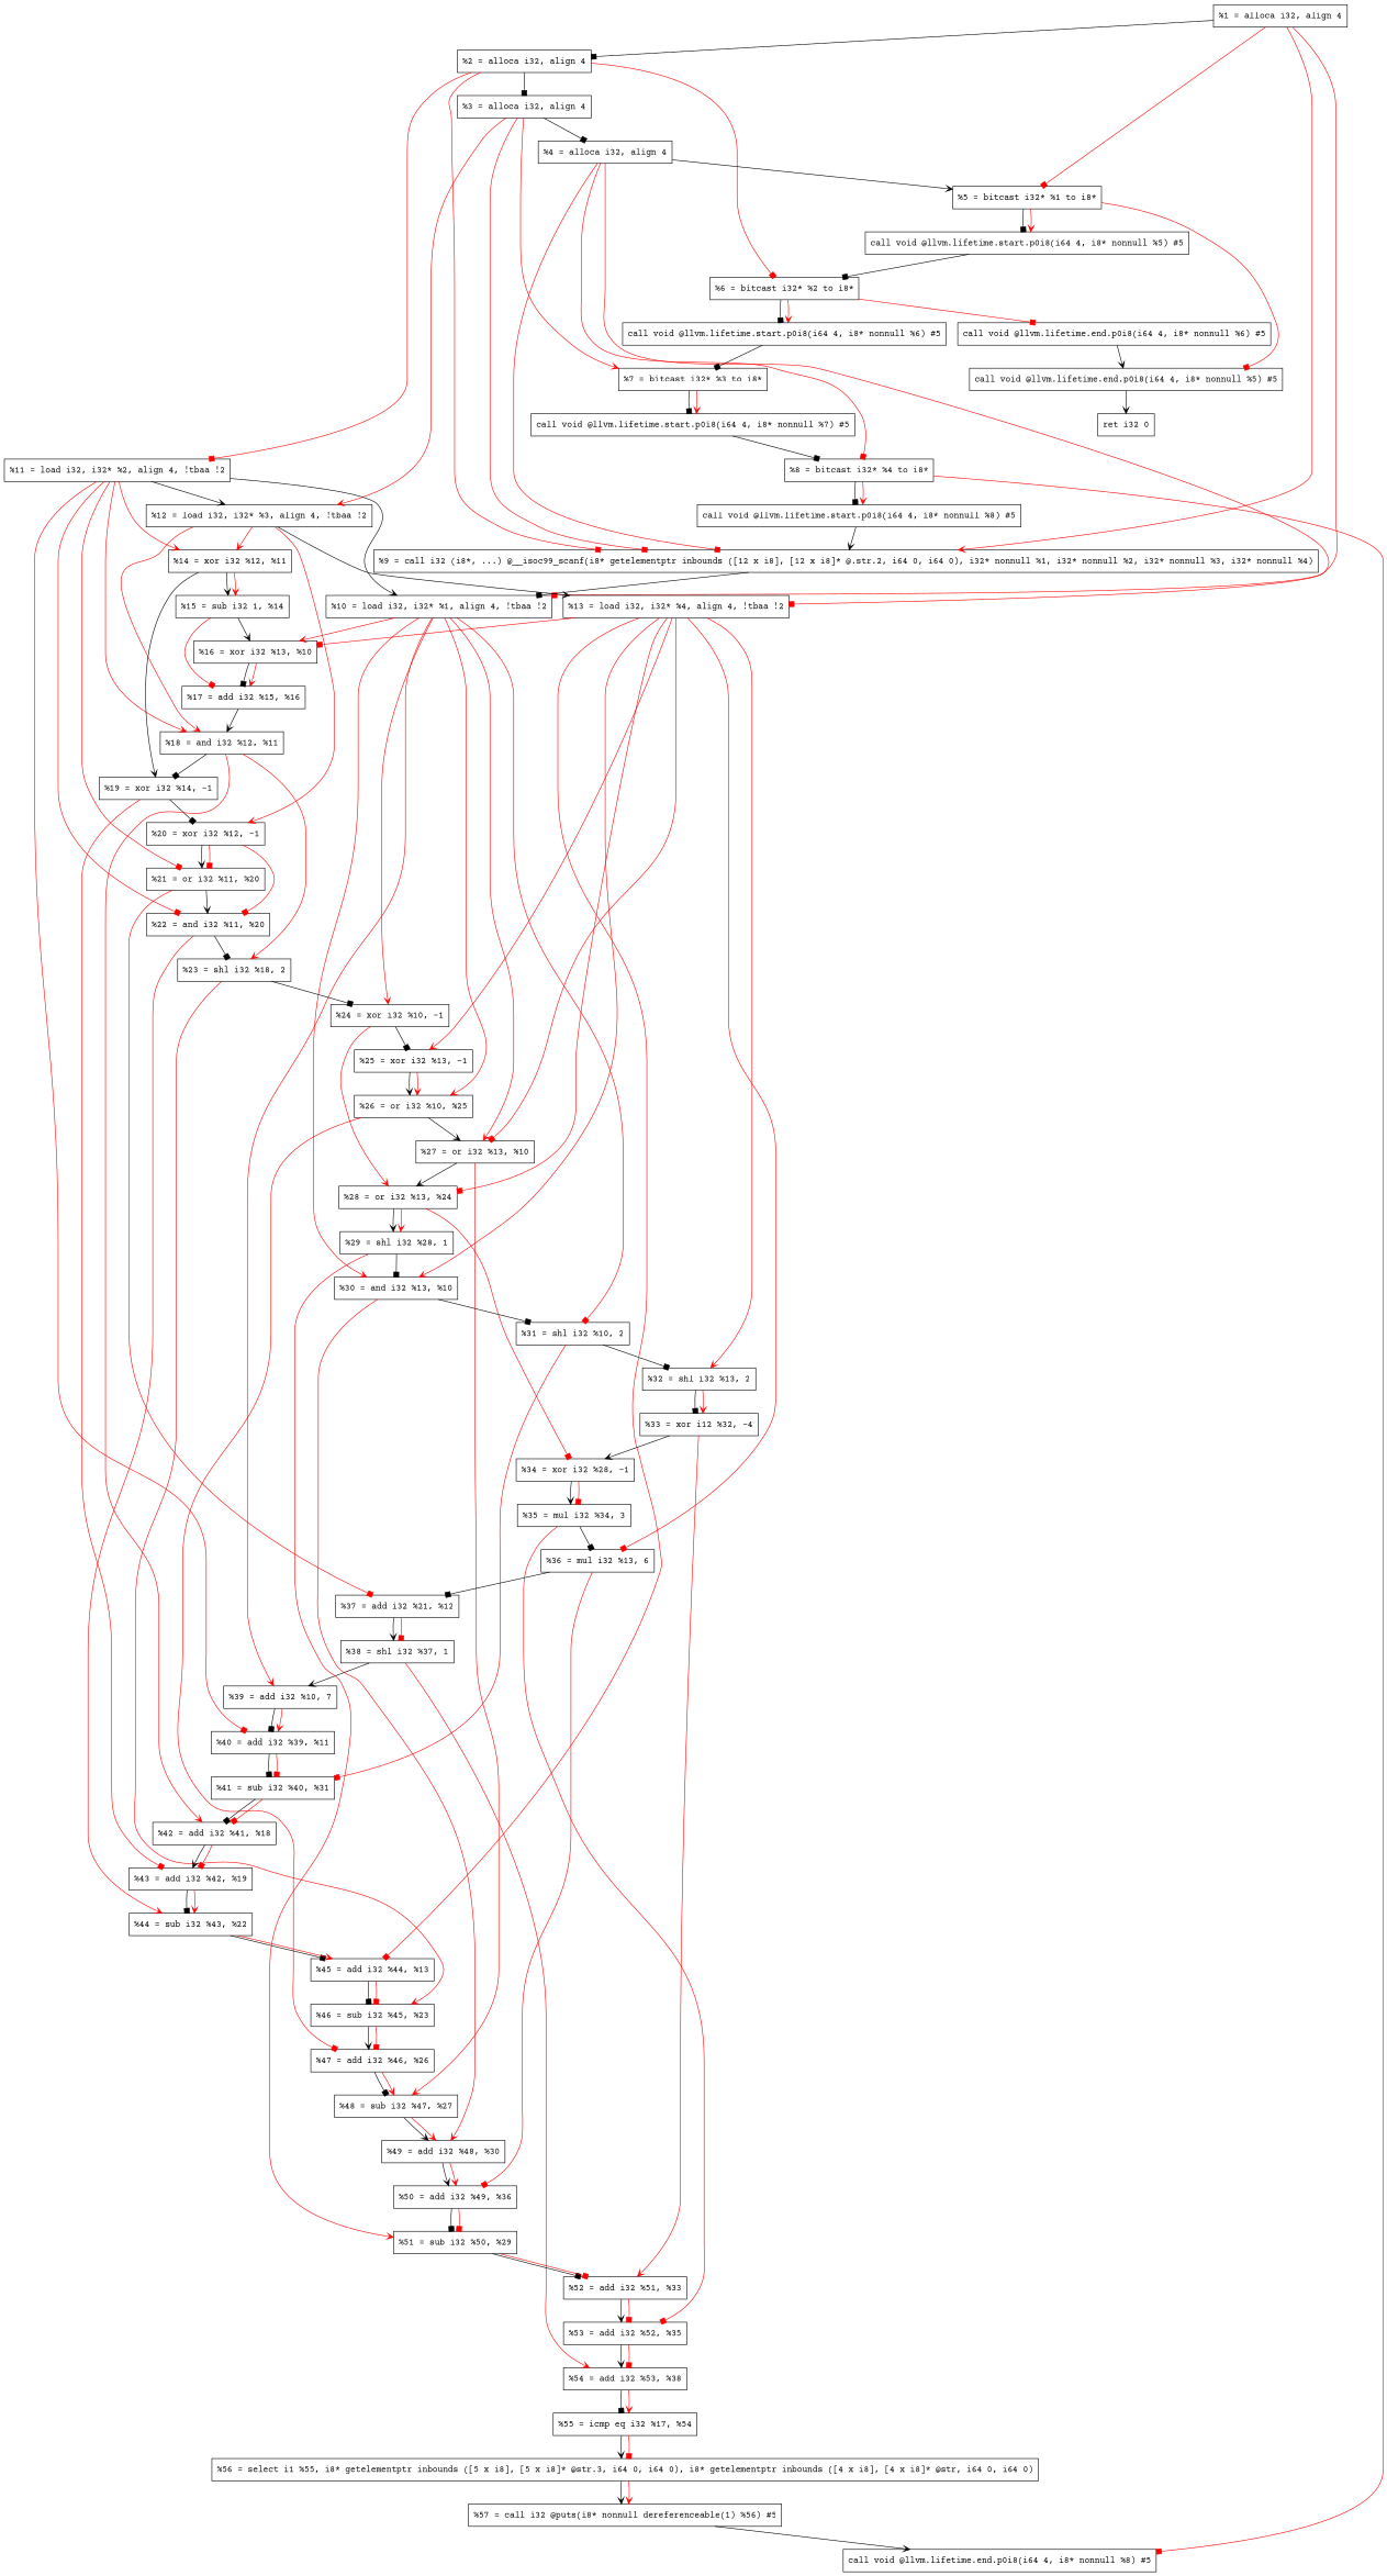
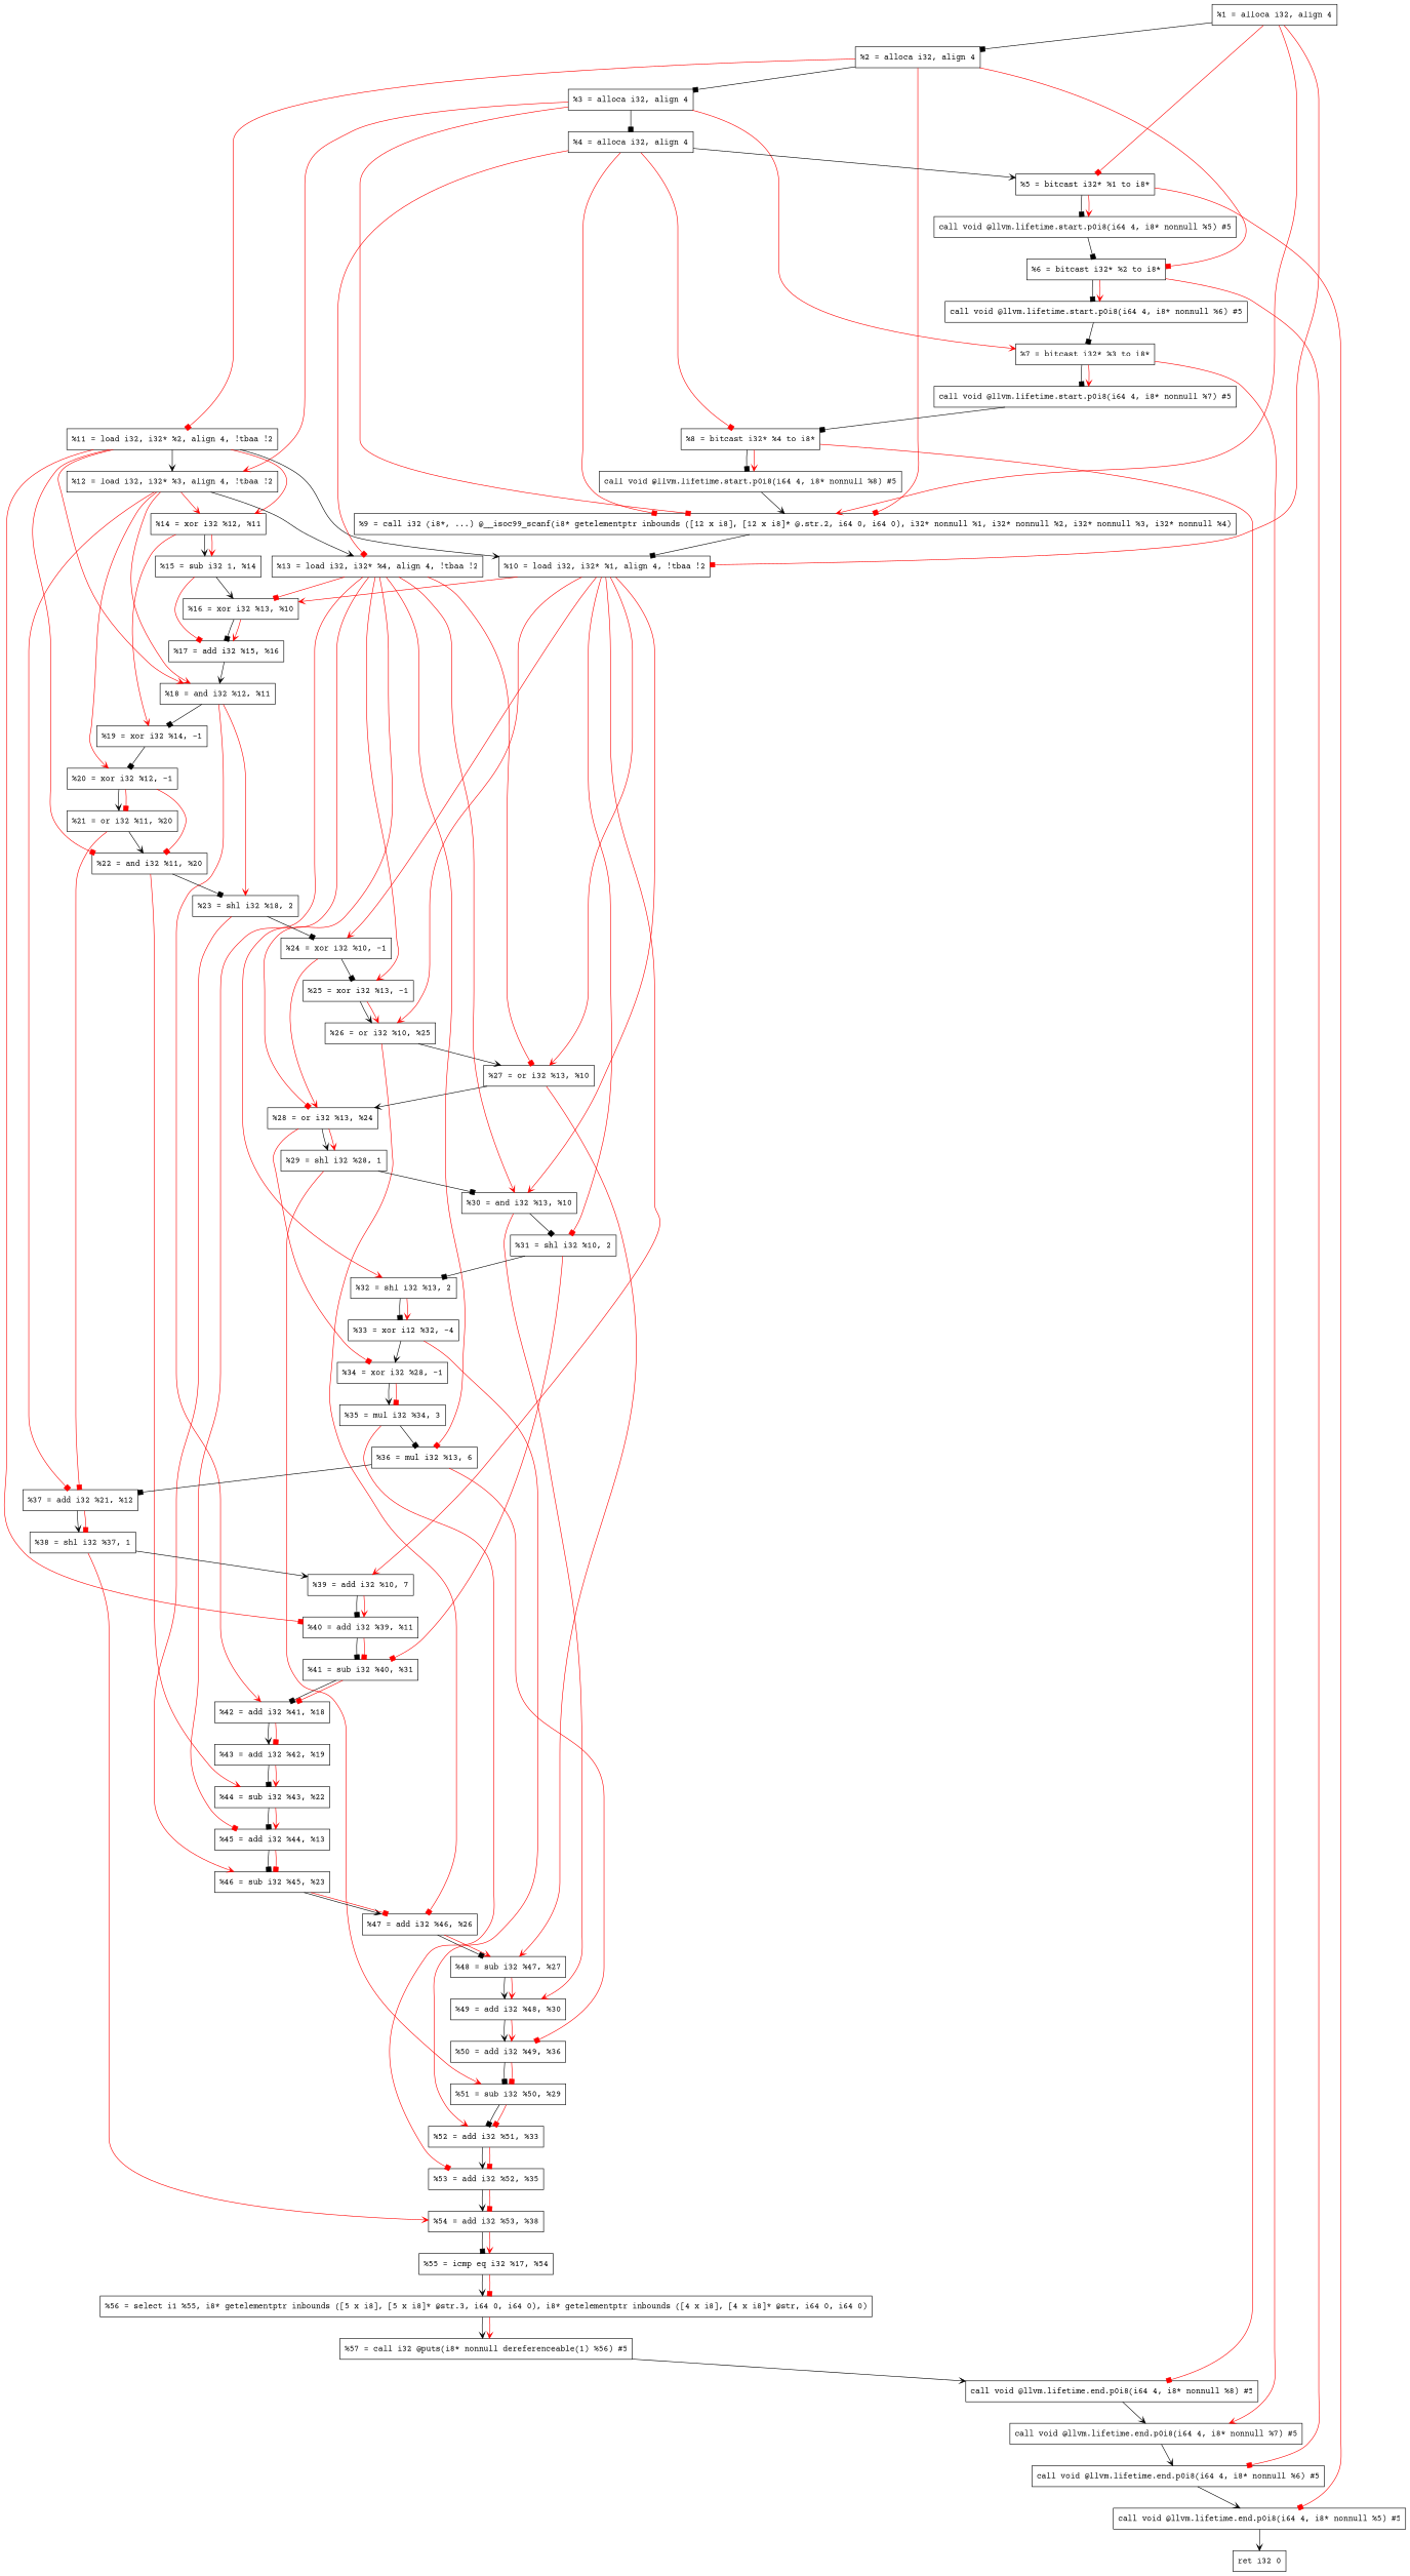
  digraph {
    fontname="Courier Prime"
    node [fontname="Courier Prime" shape=record]
    edge [arrowhead=box fontname="Courier Prime" color=red]
    n1 [label="  %1 = alloca i32, align 4"]
    n2 [label="  %2 = alloca i32, align 4"]
    n3 [label="  %5 = bitcast i32* %1 to i8*"]
    n4 [label="  %9 = call i32 (i8*, ...) @__isoc99_scanf(i8* getelementptr inbounds ([12 x i8], [12 x i8]* @.str.2, i64 0, i64 0), i32* nonnull %1, i32* nonnull %2, i32* nonnull %3, i32* nonnull %4)"]
    n5 [label="  %10 = load i32, i32* %1, align 4, !tbaa !2"]
    n6 [label="  %3 = alloca i32, align 4"]
    n7 [label="  %6 = bitcast i32* %2 to i8*"]
    n8 [label="  %11 = load i32, i32* %2, align 4, !tbaa !2"]
    n9 [label="  call void @llvm.lifetime.start.p0i8(i64 4, i8* nonnull %5) #5"]
    n10 [label="  call void @llvm.lifetime.end.p0i8(i64 4, i8* nonnull %5) #5"]
    n11 [label="  %16 = xor i32 %13, %10"]
    n12 [label="  %24 = xor i32 %10, -1"]
    n13 [label="  %26 = or i32 %10, %25"]
    n14 [label="  %27 = or i32 %13, %10"]
    n15 [label="  %30 = and i32 %13, %10"]
    n16 [label="  %31 = shl i32 %10, 2"]
    n17 [label="  %39 = add i32 %10, 7"]
    n18 [label="  %4 = alloca i32, align 4"]
    n19 [label="  %7 = bitcast i32* %3 to i8*"]
    n20 [label="  %12 = load i32, i32* %3, align 4, !tbaa !2"]
    n21 [label="  call void @llvm.lifetime.start.p0i8(i64 4, i8* nonnull %6) #5"]
    n22 [label="  call void @llvm.lifetime.end.p0i8(i64 4, i8* nonnull %6) #5"]
    n23 [label="  %14 = xor i32 %12, %11"]
    n24 [label="  %18 = and i32 %12, %11"]
    n25 [label="  %21 = or i32 %11, %20"]
    n26 [label="  %22 = and i32 %11, %20"]
    n27 [label="  %40 = add i32 %39, %11"]
    n28 [label="  %8 = bitcast i32* %4 to i8*"]
    n29 [label="  %13 = load i32, i32* %4, align 4, !tbaa !2"]
    n30 [label="  call void @llvm.lifetime.start.p0i8(i64 4, i8* nonnull %7) #5"]
+   n31 [label="  call void @llvm.lifetime.end.p0i8(i64 4, i8* nonnull %7) #5"]
    n32 [label="  %20 = xor i32 %12, -1"]
    n33 [label="  %37 = add i32 %21, %12"]
    n34 [label="  call void @llvm.lifetime.start.p0i8(i64 4, i8* nonnull %8) #5"]
    n35 [label="  call void @llvm.lifetime.end.p0i8(i64 4, i8* nonnull %8) #5"]
    n36 [label="  %25 = xor i32 %13, -1"]
    n37 [label="  %28 = or i32 %13, %24"]
    n38 [label="  %32 = shl i32 %13, 2"]
    n39 [label="  %36 = mul i32 %13, 6"]
    n40 [label="  %45 = add i32 %44, %13"]
    n41 [label="  ret i32 0"]
    n42 [label="  %17 = add i32 %15, %16"]
    n43 [label="  %47 = add i32 %46, %26"]
    n44 [label="  %48 = sub i32 %47, %27"]
    n45 [label="  %49 = add i32 %48, %30"]
    n46 [label="  %41 = sub i32 %40, %31"]
    n47 [label="  %15 = sub i32 1, %14"]
    n48 [label="  %19 = xor i32 %14, -1"]
    n49 [label="  %23 = shl i32 %18, 2"]
    n50 [label="  %42 = add i32 %41, %18"]
    n51 [label="  %44 = sub i32 %43, %22"]
    n52 [label="  %38 = shl i32 %37, 1"]
    n53 [label="  %29 = shl i32 %28, 1"]
    n54 [label="  %34 = xor i32 %28, -1"]
    n55 [label="%33 = xor i12 %32, -4"]
    n56 [label="  %50 = add i32 %49, %36"]
    n57 [label="  %46 = sub i32 %45, %23"]
    n58 [label="  %43 = add i32 %42, %19"]
    n59 [label="  %55 = icmp eq i32 %17, %54"]
    n60 [label="  %56 = select i1 %55, i8* getelementptr inbounds ([5 x i8], [5 x i8]* @str.3, i64 0, i64 0), i8* getelementptr inbounds ([4 x i8], [4 x i8]* @str, i64 0, i64 0)"]
    n61 [label="  %51 = sub i32 %50, %29"]
    n62 [label="  %35 = mul i32 %34, 3"]
    n63 [label="  %52 = add i32 %51, %33"]
    n64 [label="  %53 = add i32 %52, %35"]
    n65 [label="  %54 = add i32 %53, %38"]
    n66 [label="  %57 = call i32 @puts(i8* nonnull dereferenceable(1) %56) #5"]
    n1 -> n2 [color=""]
    n1 -> n3
    n1 -> n4 [arrowhead=vee]
    n1 -> n5
    n2 -> n4
    n2 -> n6 [color=""]
    n2 -> n7
    n2 -> n8
    n3 -> n9 [color=""]
    n3 -> n9 [arrowhead=vee]
    n3 -> n10
    n4 -> n5 [color=""]
    n5 -> n11 [arrowhead=vee]
    n5 -> n12 [arrowhead=vee]
    n5 -> n13 [arrowhead=vee]
    n5 -> n14 [arrowhead=vee]
    n5 -> n15 [arrowhead=vee]
    n5 -> n16
    n5 -> n17 [arrowhead=vee]
    n6 -> n4
    n6 -> n18 [color=""]
    n6 -> n19 [arrowhead=vee]
    n6 -> n20 [arrowhead=vee]
    n7 -> n21 [color=""]
    n7 -> n21 [arrowhead=vee]
    n7 -> n22
    n8 -> n5 [arrowhead=vee color=""]
    n8 -> n20 [arrowhead=vee color=""]
    n8 -> n23 [arrowhead=vee]
    n8 -> n24 [arrowhead=vee]
-   n8 -> n25
    n8 -> n26
    n8 -> n27
    n9 -> n7 [color=""]
    n10 -> n41 [arrowhead=vee color=""]
    n11 -> n42 [color=""]
    n11 -> n42 [arrowhead=vee]
    n12 -> n36 [color=""]
    n12 -> n37 [arrowhead=vee]
    n13 -> n14 [arrowhead=vee color=""]
    n13 -> n43
    n14 -> n37 [arrowhead=vee color=""]
    n14 -> n44 [arrowhead=vee]
    n15 -> n16 [color=""]
    n15 -> n45 [arrowhead=vee]
    n16 -> n38 [color=""]
    n16 -> n46
    n17 -> n27 [color=""]
    n17 -> n27 [arrowhead=vee]
    n18 -> n3 [arrowhead=vee color=""]
    n18 -> n4
    n18 -> n28
    n18 -> n29
    n19 -> n30 [color=""]
    n19 -> n30 [arrowhead=vee]
+   n19 -> n31 [arrowhead=vee]
    n20 -> n23 [arrowhead=vee]
    n20 -> n24 [arrowhead=vee]
    n20 -> n29 [arrowhead=vee color=""]
    n20 -> n32 [arrowhead=vee]
+   n20 -> n33
    n21 -> n19 [color=""]
    n22 -> n10 [arrowhead=vee color=""]
    n23 -> n47 [arrowhead=vee color=""]
    n23 -> n47 [arrowhead=vee]
-   n23 -> n48 [arrowhead=vee color=black]
+   n23 -> n48 [arrowhead=vee]
    n24 -> n48 [color=""]
    n24 -> n49 [arrowhead=vee]
    n24 -> n50 [arrowhead=vee]
    n25 -> n26 [arrowhead=vee color=""]
    n25 -> n33
    n26 -> n49 [color=""]
    n26 -> n51 [arrowhead=vee]
    n27 -> n46 [color=""]
    n27 -> n46
    n28 -> n34 [color=""]
    n28 -> n34 [arrowhead=vee]
    n28 -> n35
    n29 -> n11
    n29 -> n14
    n29 -> n15 [arrowhead=vee]
    n29 -> n36 [arrowhead=vee]
    n29 -> n37
    n29 -> n38 [arrowhead=vee]
    n29 -> n39
    n29 -> n40
    n30 -> n28 [color=""]
+   n31 -> n22 [arrowhead=vee color=""]
    n32 -> n25 [arrowhead=vee color=""]
    n32 -> n25
    n32 -> n26
    n33 -> n52 [arrowhead=vee color=""]
    n33 -> n52
    n34 -> n4 [arrowhead=vee color=""]
+   n35 -> n31 [arrowhead=vee color=""]
    n36 -> n13 [arrowhead=vee color=""]
    n36 -> n13 [arrowhead=vee]
    n37 -> n53 [arrowhead=vee color=""]
    n37 -> n53 [arrowhead=vee]
    n37 -> n54
    n38 -> n55 [color=""]
    n38 -> n55 [arrowhead=vee]
    n39 -> n33 [color=""]
    n39 -> n56
    n40 -> n57 [color=""]
    n40 -> n57
    n42 -> n24 [arrowhead=vee color=""]
    n43 -> n44 [color=""]
    n43 -> n44 [arrowhead=vee]
    n44 -> n45 [arrowhead=vee color=""]
    n44 -> n45 [arrowhead=vee]
    n45 -> n56 [arrowhead=vee color=""]
    n45 -> n56 [arrowhead=vee]
    n46 -> n50 [color=""]
    n46 -> n50
    n47 -> n11 [arrowhead=vee color=""]
    n47 -> n42
    n48 -> n32 [color=""]
-   n48 -> n58
    n49 -> n12 [color=""]
    n49 -> n57 [arrowhead=vee]
    n50 -> n58 [arrowhead=vee color=""]
    n50 -> n58
    n51 -> n40 [color=""]
    n51 -> n40 [arrowhead=vee]
    n52 -> n17 [arrowhead=vee color=""]
    n52 -> n65 [arrowhead=vee]
    n53 -> n15 [color=""]
    n53 -> n61 [arrowhead=vee]
    n54 -> n62 [arrowhead=vee color=""]
    n54 -> n62
    n55 -> n54 [arrowhead=vee color=""]
    n55 -> n63 [arrowhead=vee]
    n56 -> n61 [color=""]
    n56 -> n61
    n57 -> n43 [arrowhead=vee color=""]
    n57 -> n43
    n58 -> n51 [color=""]
    n58 -> n51 [arrowhead=vee]
    n59 -> n60 [arrowhead=vee color=""]
    n59 -> n60
    n60 -> n66 [arrowhead=vee color=""]
    n60 -> n66 [arrowhead=vee]
    n61 -> n63 [color=""]
    n61 -> n63
    n62 -> n39 [color=""]
    n62 -> n64
    n63 -> n64 [arrowhead=vee color=""]
    n63 -> n64
    n64 -> n65 [arrowhead=vee color=""]
    n64 -> n65
    n65 -> n59 [color=""]
    n65 -> n59 [arrowhead=vee]
    n66 -> n35 [arrowhead=vee color=""]
  }
